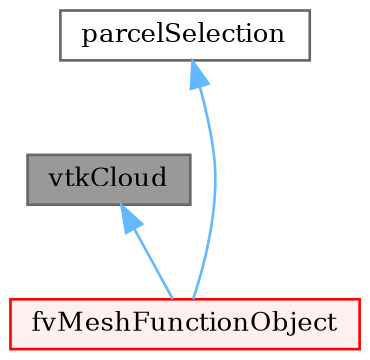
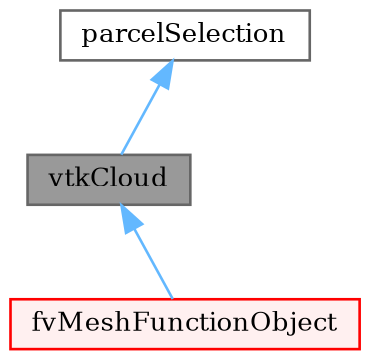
  digraph {
    fontname="DejaVu Serif"
    node [color=gray40 fontname="DejaVu Serif" fontsize=10 shape=box style=filled]
    edge [color=steelblue1 dir=back fontname="DejaVu Serif" fontsize=10 labelfontname=Helvetica labelfontsize=10 style=solid]
    n1 [fillcolor=grey60 fontcolor=black height=0.2 label=vtkCloud width=0.4]
    n2 [color=red fillcolor="#FFF0F0" height=0.2 label=fvMeshFunctionObject width=0.4]
    n3 [fillcolor=white height=0.2 label=parcelSelection width=0.4]
    n1 -> n2
-   n3 -> n2
+   n3 -> n1
  }
